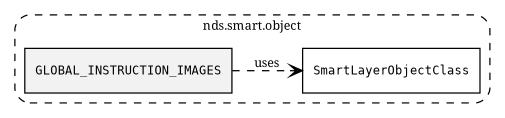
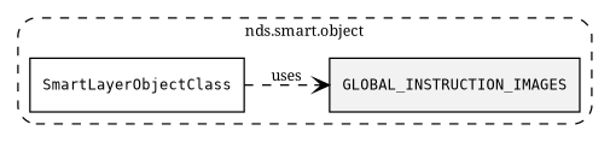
  digraph {
    fontsize=10
    rankdir=LR
    fontname="Noto Serif"
    node [fontsize=10 shape=box fontname="Noto Serif"]
    n1 [fillcolor="#0000000D" label=<<font face="monospace"><table align="center" border="0" cellspacing="0" cellpadding="0"><tr><td href="../../../content/packages/nds.smart.object.html#Constant-GLOBAL_INSTRUCTION_IMAGES" title="Constant defined in nds.smart.object">GLOBAL_INSTRUCTION_IMAGES</td></tr></table></font>> style=filled]
    n2 [label=<<font face="monospace"><table align="center" border="0" cellspacing="0" cellpadding="0"><tr><td href="../../../content/packages/nds.smart.object.html#Subtype-SmartLayerObjectClass" title="Subtype defined in nds.smart.object">SmartLayerObjectClass</td></tr></table></font>>]
    subgraph cluster_1 {
      label="nds.smart.object"
      style="dashed, rounded"
      n1
      n2
    }
-   n1 -> n2 [fontsize=10 label=uses style=dashed arrowhead=vee fontname="Noto Serif"]
+   n2 -> n1 [fontsize=10 label=uses style=dashed arrowhead=vee fontname="Noto Serif"]
  }
